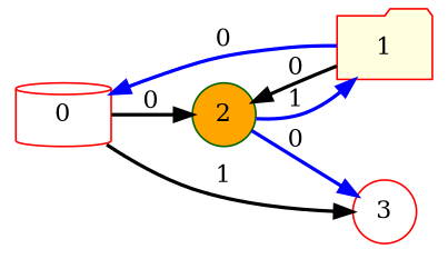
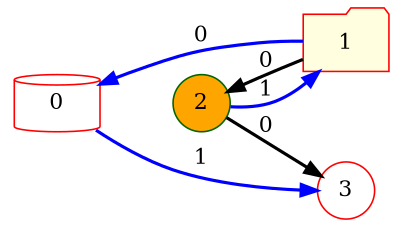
  digraph {
    rankdir=LR
    node [color=red fillcolor=white shape=circle style=filled]
    edge [color=black style=bold]
    0 [shape=cylinder]
    2 [color=darkgreen fillcolor=orange]
    3
    1 [fillcolor=lightyellow shape=folder]
-   0 -> 2 [label=0]
-   0 -> 3 [label=1]
-   2 -> 3 [color=blue label=0]
+   0 -> 3 [color=blue label=1]
+   2 -> 3 [label=0]
    2 -> 1 [color=blue label=1]
    1 -> 0 [color=blue label=0]
    1 -> 2 [label=0]
  }
